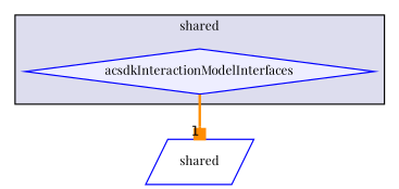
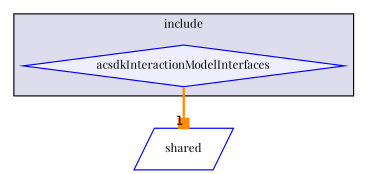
  digraph {
    compound=true
    fontname="Playfair Display"
    node [fontname="Playfair Display" fontsize=10 style=filled color=blue]
    n1 [fillcolor="#eeeeff" label=acsdkInteractionModelInterfaces pencolor=black shape=diamond]
    n2 [fillcolor=white label=shared shape=parallelogram]
    subgraph cluster_1 {
      bgcolor="#ddddee"
      fontsize=10
-     label=shared
+     label=include
      pencolor=black
      n1
    }
    n1 -> n2 [headlabel=1 labeldistance=1.5 labelfontname=Helvetica labelfontsize=10 color=darkorange style=bold arrowhead=box fontname="Playfair Display"]
  }
